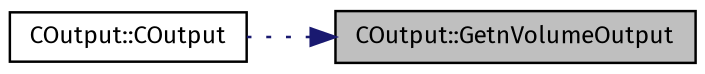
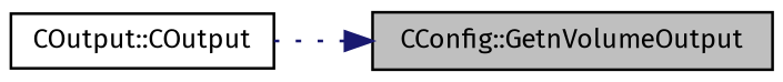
  digraph {
    rankdir=RL
    fontname="Fira Sans"
    node [color=black fontname="Fira Sans" fontsize=10 shape=record style=filled]
-   n1 [fillcolor=grey75 fontcolor=black height=0.2 label="COutput::GetnVolumeOutput" width=0.4]
+   n1 [fillcolor=grey75 fontcolor=black height=0.2 label="CConfig::GetnVolumeOutput" width=0.4]
    n2 [fillcolor=white height=0.2 label="COutput::COutput" width=0.4]
    n1 -> n2 [color=midnightblue dir=back fontname="Fira Sans" fontsize=10 labelfontname=Helvetica labelfontsize=10 style=dotted]
  }
